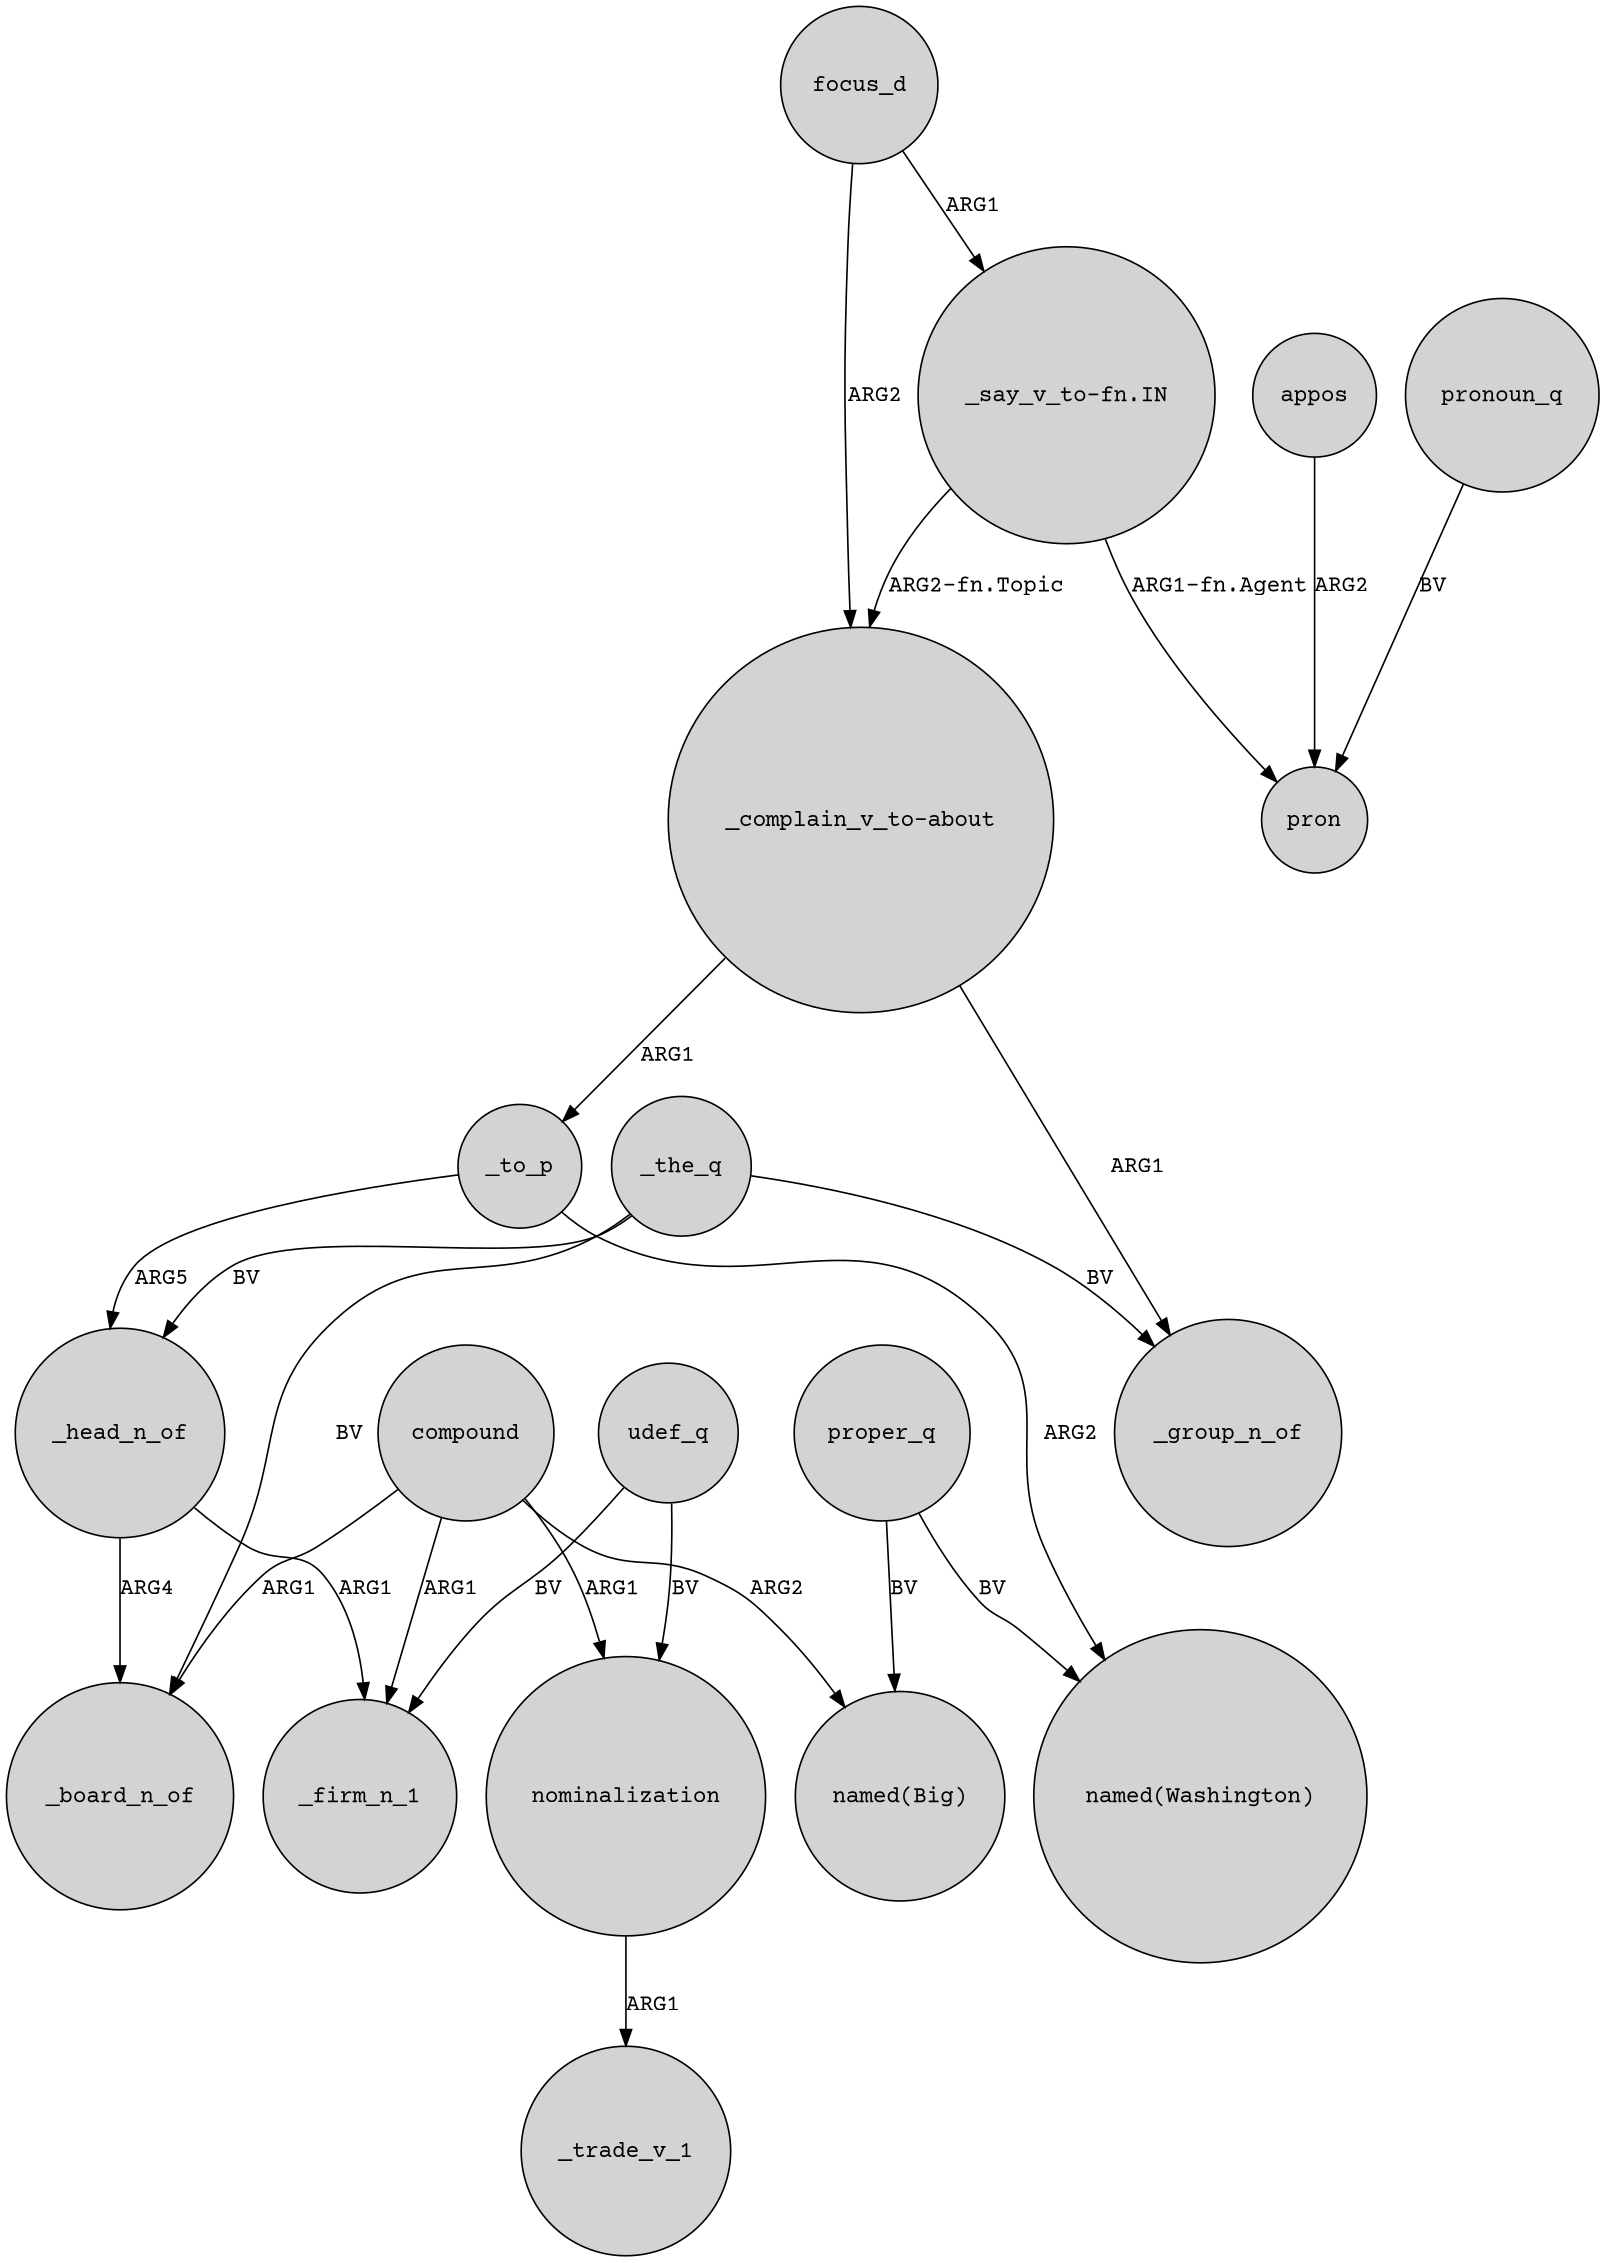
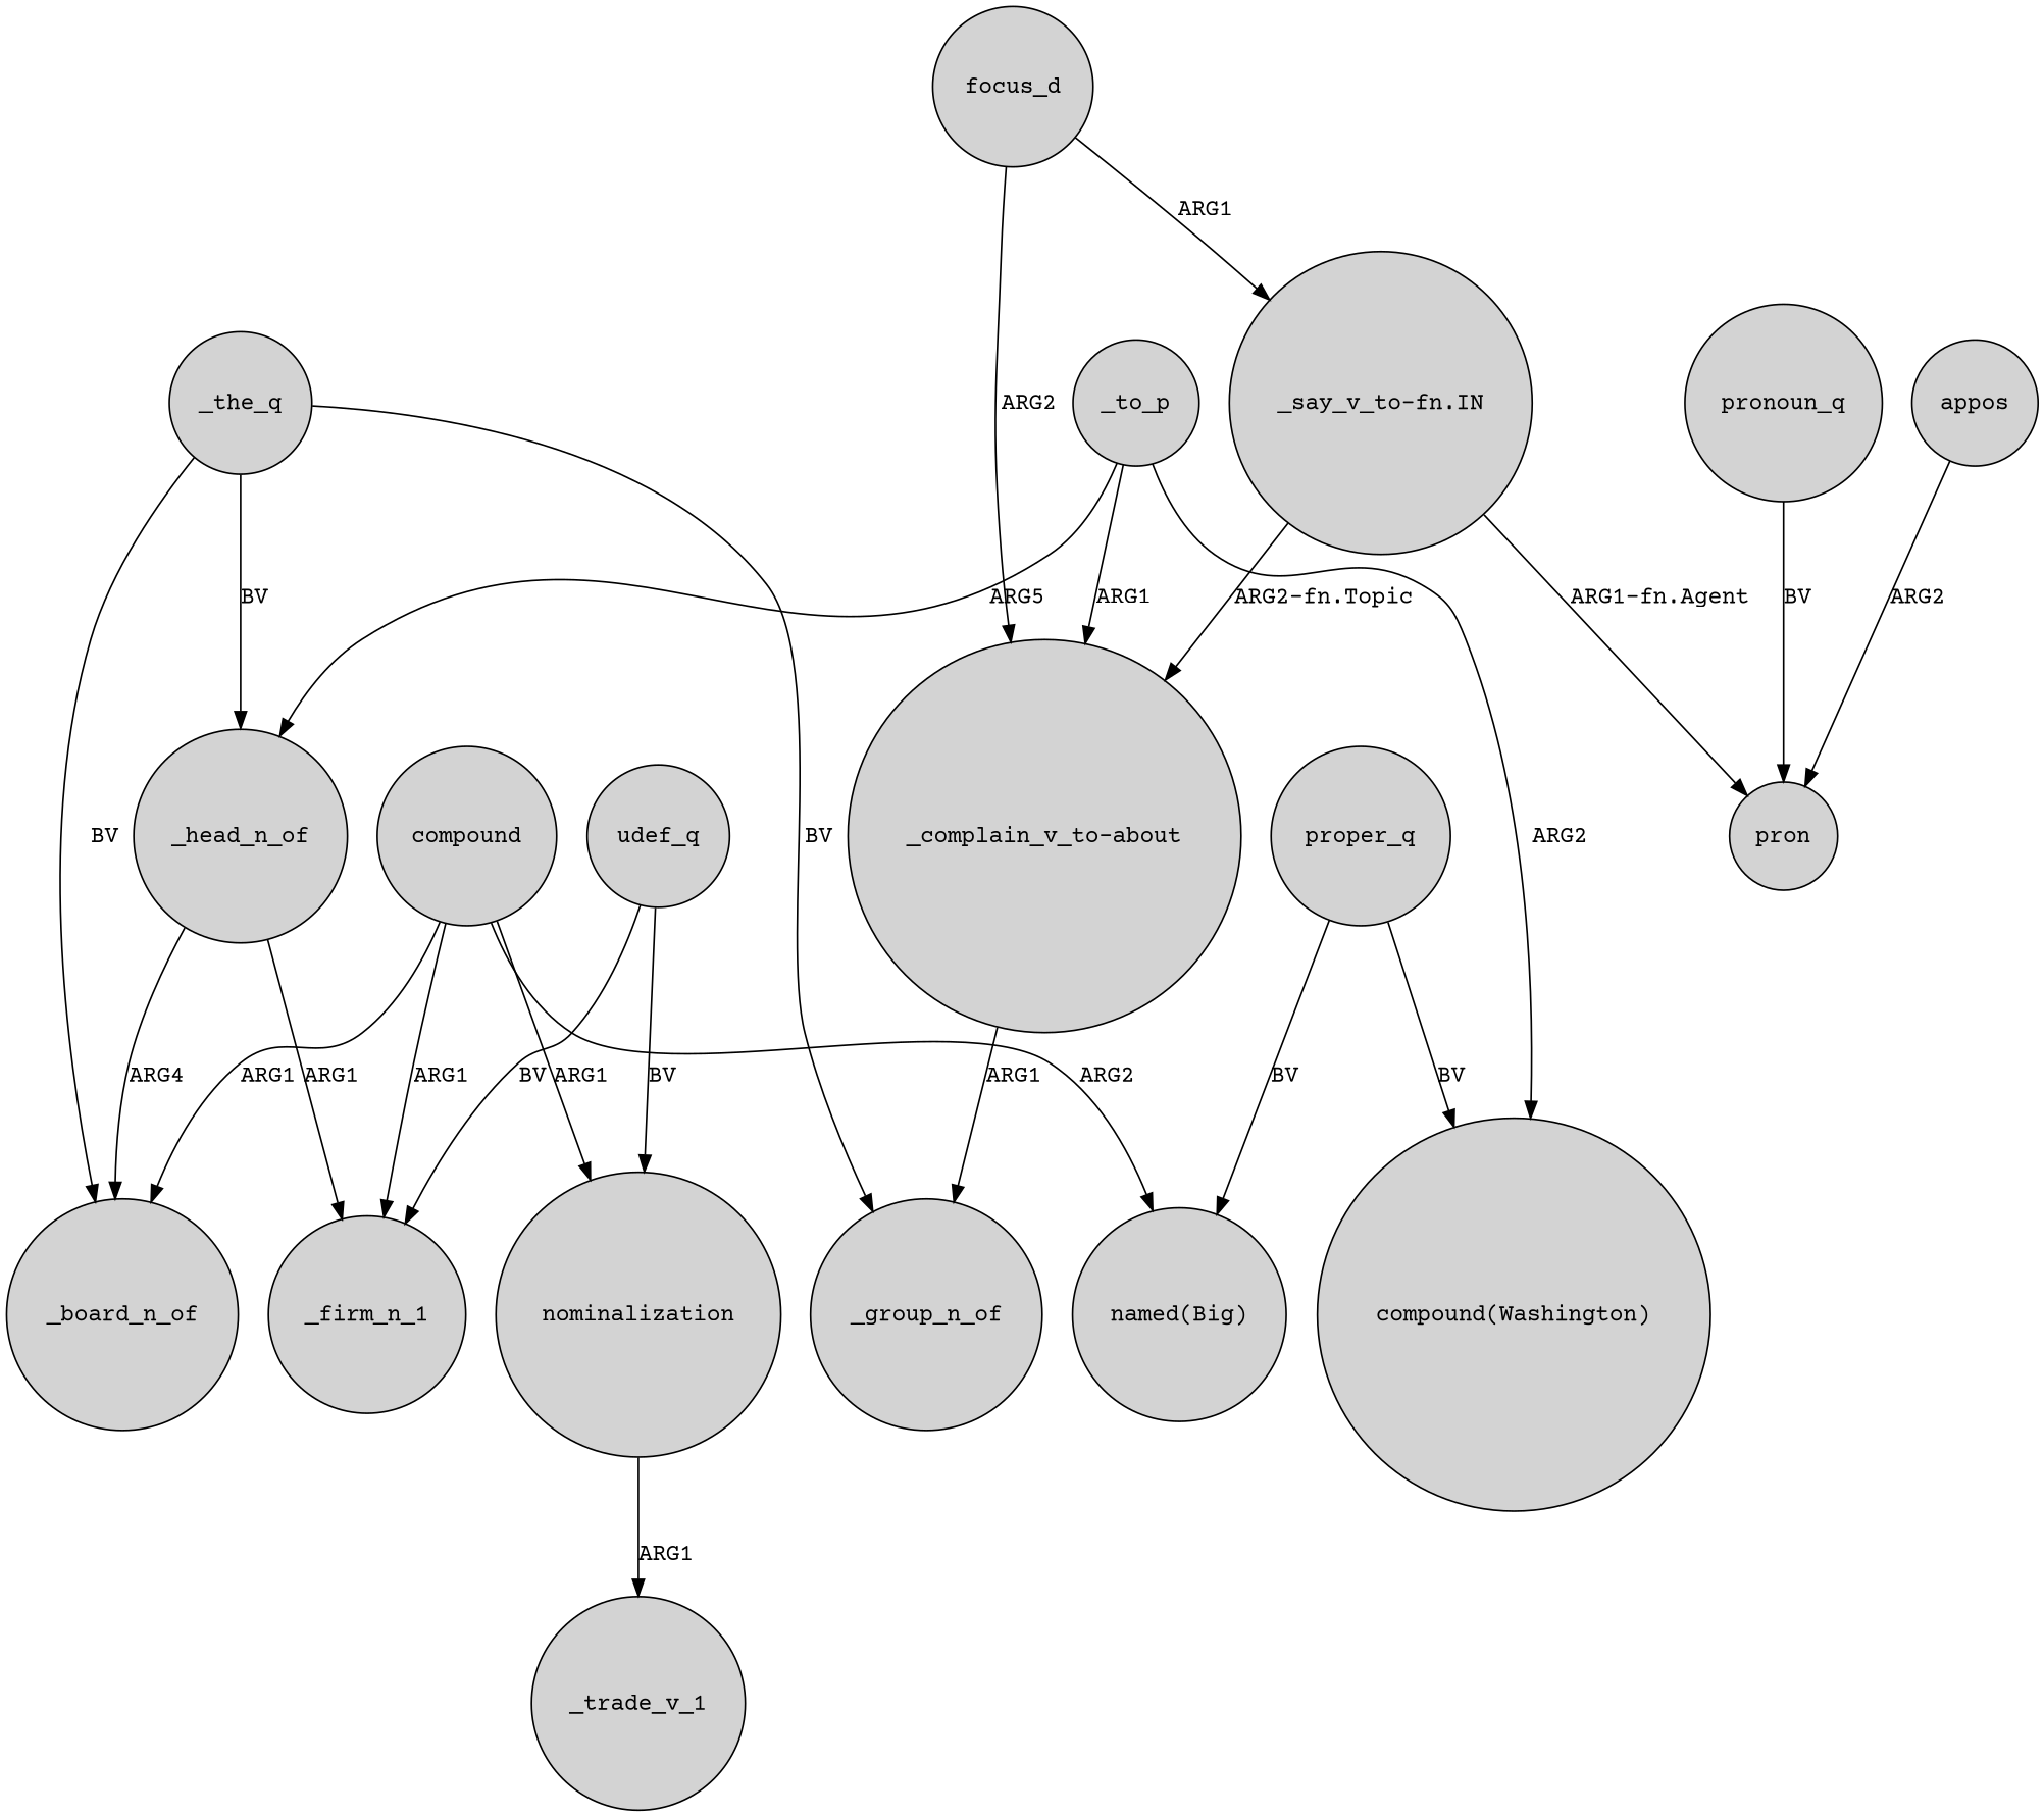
  digraph {
    fontname="Courier Prime"
    node [fontname="Courier Prime" shape=circle style=filled]
    edge [fontname="Courier Prime"]
    _to_p
    "_complain_v_to-about"
    _head_n_of
-   "named(Washington)"
+   "named(Washington)" [label="compound(Washington)"]
    _group_n_of
    _board_n_of
    _firm_n_1
    compound
    nominalization
    "named(Big)"
    _trade_v_1
    appos
    pron
    udef_q
    focus_d
    "_say_v_to-fn.IN"
    _the_q
    proper_q
    pronoun_q
-   "_complain_v_to-about" -> _to_p [label=ARG1]
+   _to_p -> "_complain_v_to-about" [label=ARG1]
    _to_p -> _head_n_of [label=ARG5]
    _to_p -> "named(Washington)" [label=ARG2]
    "_complain_v_to-about" -> _group_n_of [label=ARG1]
    _head_n_of -> _board_n_of [label=ARG4]
    _head_n_of -> _firm_n_1 [label=ARG1]
    compound -> _board_n_of [label=ARG1]
    compound -> _firm_n_1 [label=ARG1]
    compound -> nominalization [label=ARG1]
    compound -> "named(Big)" [label=ARG2]
    nominalization -> _trade_v_1 [label=ARG1]
    appos -> pron [label=ARG2]
    udef_q -> _firm_n_1 [label=BV]
    udef_q -> nominalization [label=BV]
    focus_d -> "_complain_v_to-about" [label=ARG2]
    focus_d -> "_say_v_to-fn.IN" [label=ARG1]
    "_say_v_to-fn.IN" -> "_complain_v_to-about" [label="ARG2-fn.Topic"]
    "_say_v_to-fn.IN" -> pron [label="ARG1-fn.Agent"]
    _the_q -> _head_n_of [label=BV]
    _the_q -> _group_n_of [label=BV]
    _the_q -> _board_n_of [label=BV]
    proper_q -> "named(Washington)" [label=BV]
    proper_q -> "named(Big)" [label=BV]
    pronoun_q -> pron [label=BV]
  }
